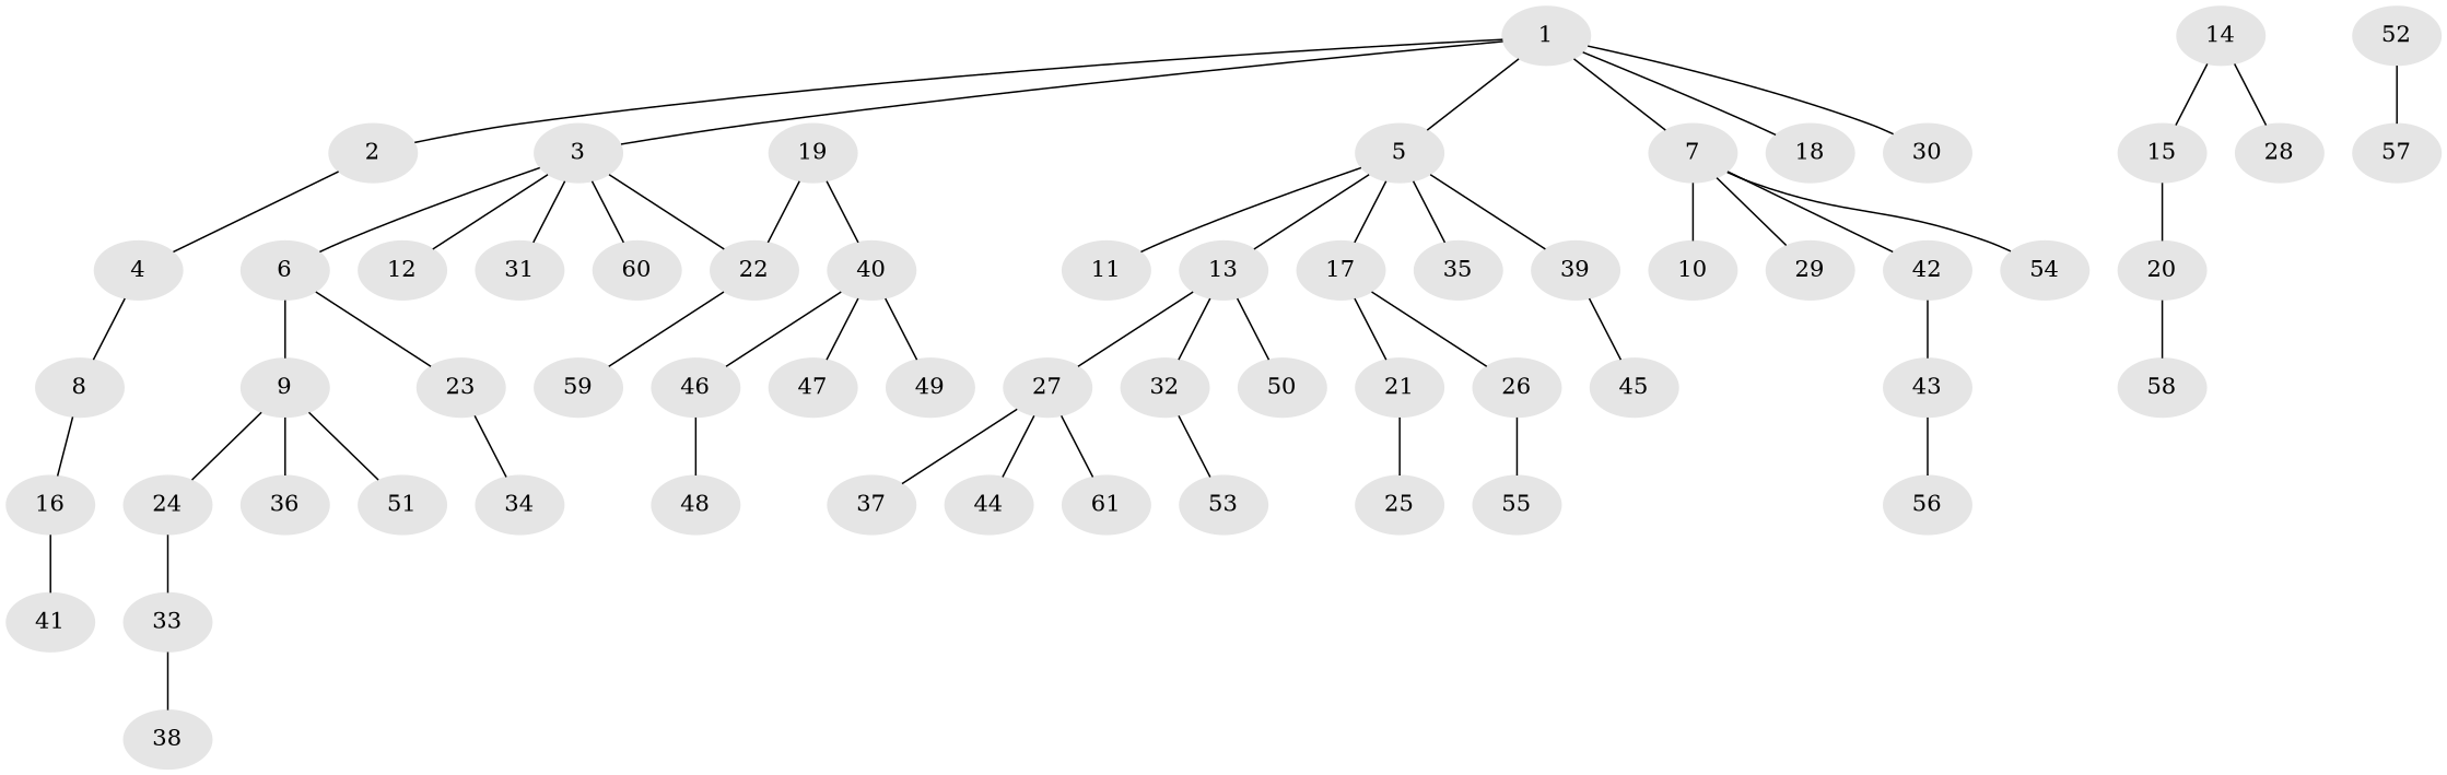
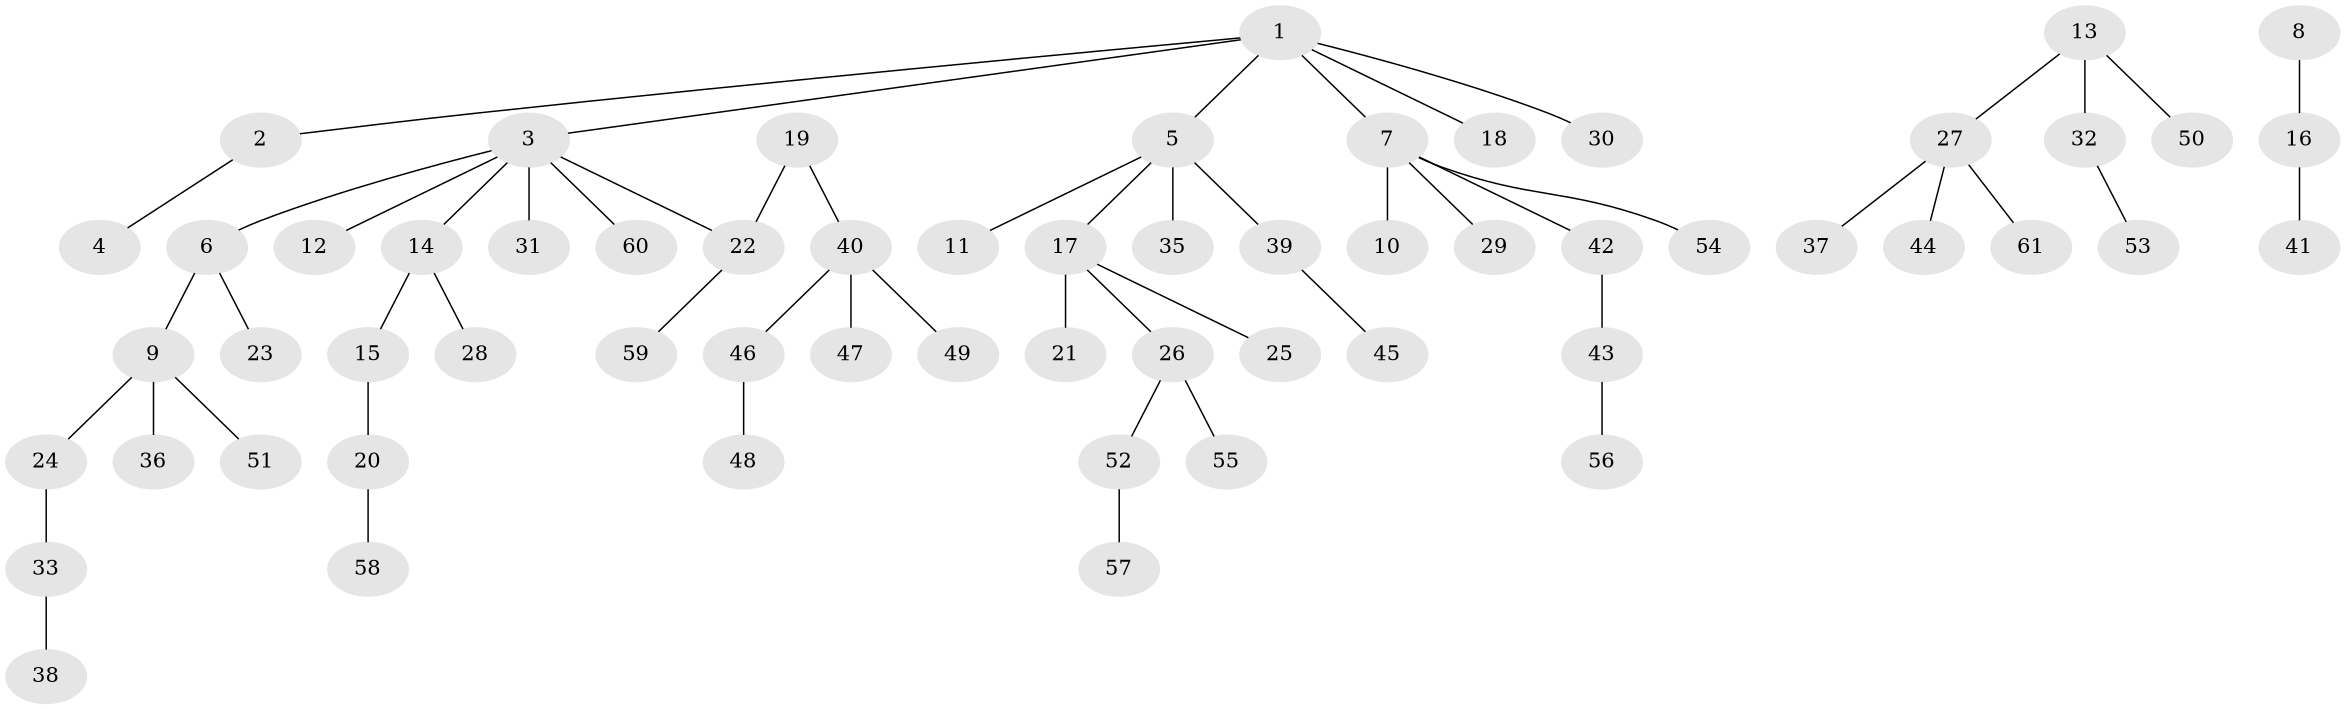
  graph {
    node [color=gray90 style=filled]
    1
    2
    3
    5
    7
    18
    30
    4
    6
    12
    14
    31
    60
    22
    11
    13
    17
    35
    39
    10
    29
    42
    54
    8
    9
    23
    15
    28
    19
    40
    16
    27
    32
    50
    21
    26
    45
    24
    36
    51
-   34
    43
    41
    33
    37
    44
    61
    53
    20
    58
    25
    52
    55
    59
    46
    47
    49
    38
    57
    48
    56
    1 -- 2
    1 -- 3
    1 -- 5
    1 -- 7
    1 -- 18
    1 -- 30
    2 -- 4
    3 -- 6
    3 -- 12
+   3 -- 14
    3 -- 31
    3 -- 60
    3 -- 22
    5 -- 11
-   5 -- 13
    5 -- 17
    5 -- 35
    5 -- 39
    7 -- 10
    7 -- 29
    7 -- 42
    7 -- 54
-   4 -- 8
    6 -- 9
    6 -- 23
    14 -- 15
    14 -- 28
    22 -- 59
    13 -- 27
    13 -- 32
    13 -- 50
    17 -- 21
    17 -- 26
    39 -- 45
    42 -- 43
    8 -- 16
    9 -- 24
    9 -- 36
    9 -- 51
-   23 -- 34
    15 -- 20
    19 -- 22
    19 -- 40
    40 -- 46
    40 -- 47
    40 -- 49
    16 -- 41
    27 -- 37
    27 -- 44
    27 -- 61
    32 -- 53
-   21 -- 25
+   17 -- 25
+   26 -- 52
    26 -- 55
    24 -- 33
    43 -- 56
    33 -- 38
    20 -- 58
    52 -- 57
    46 -- 48
  }
